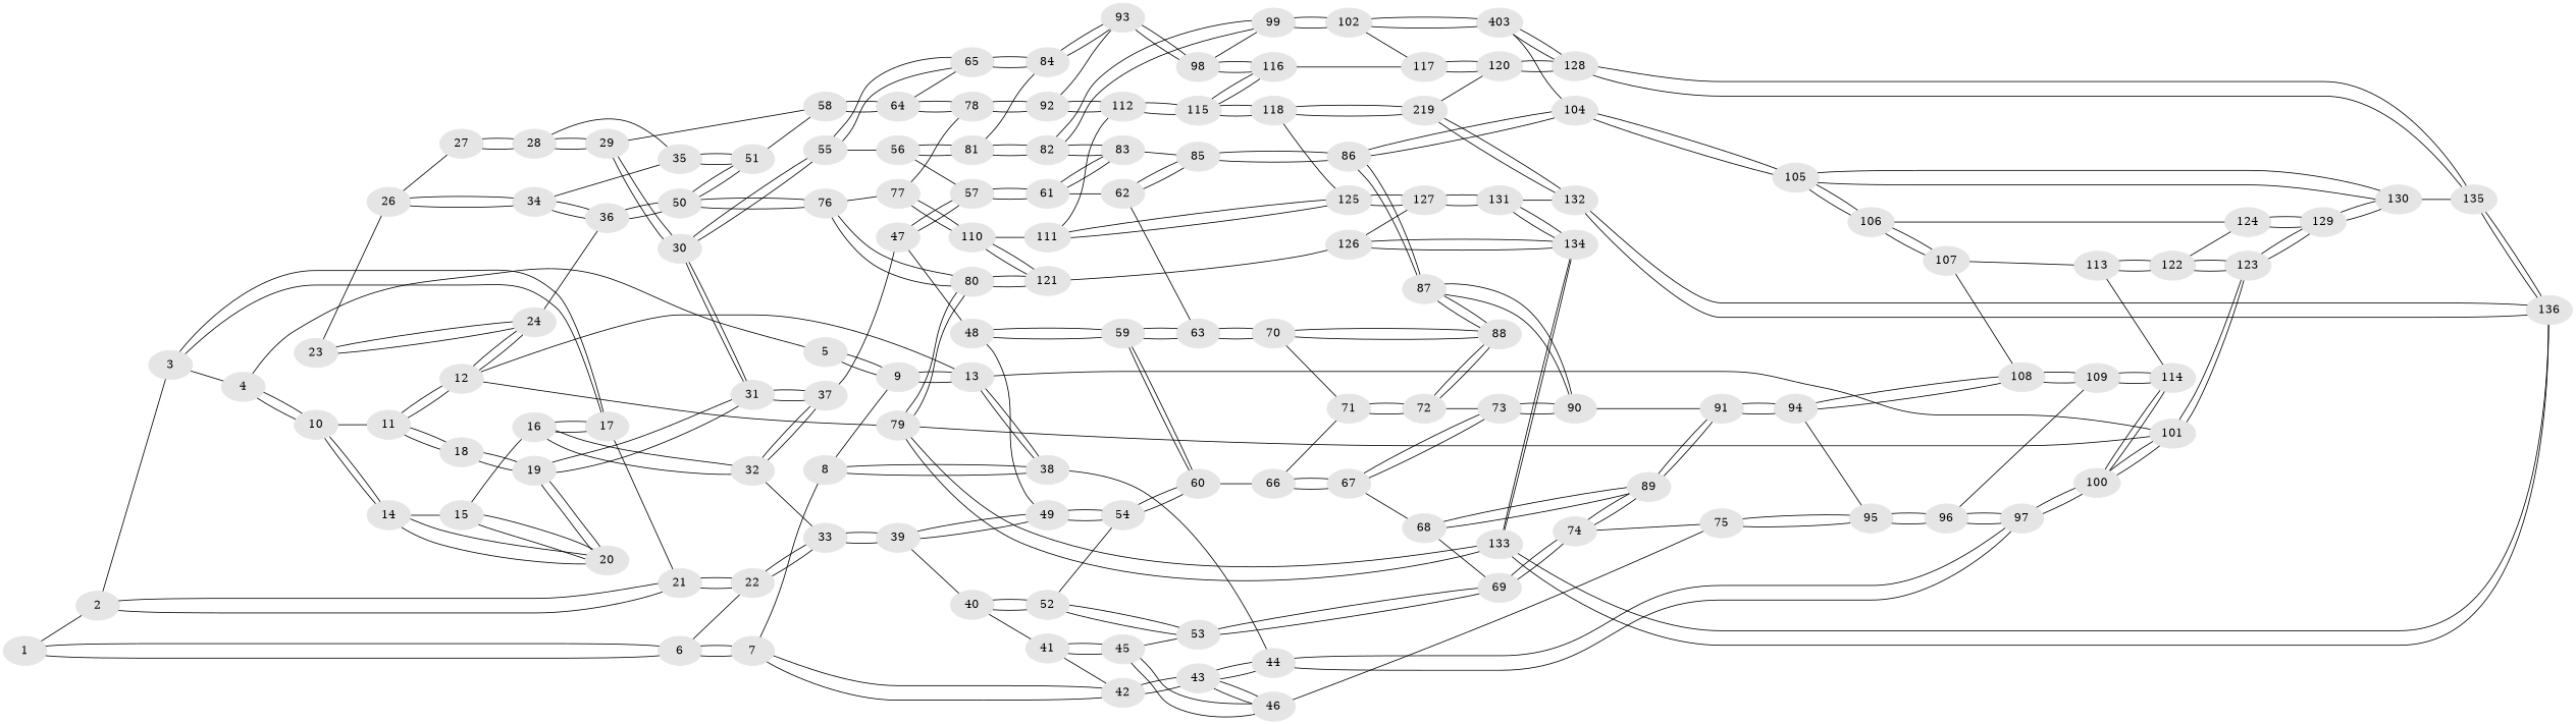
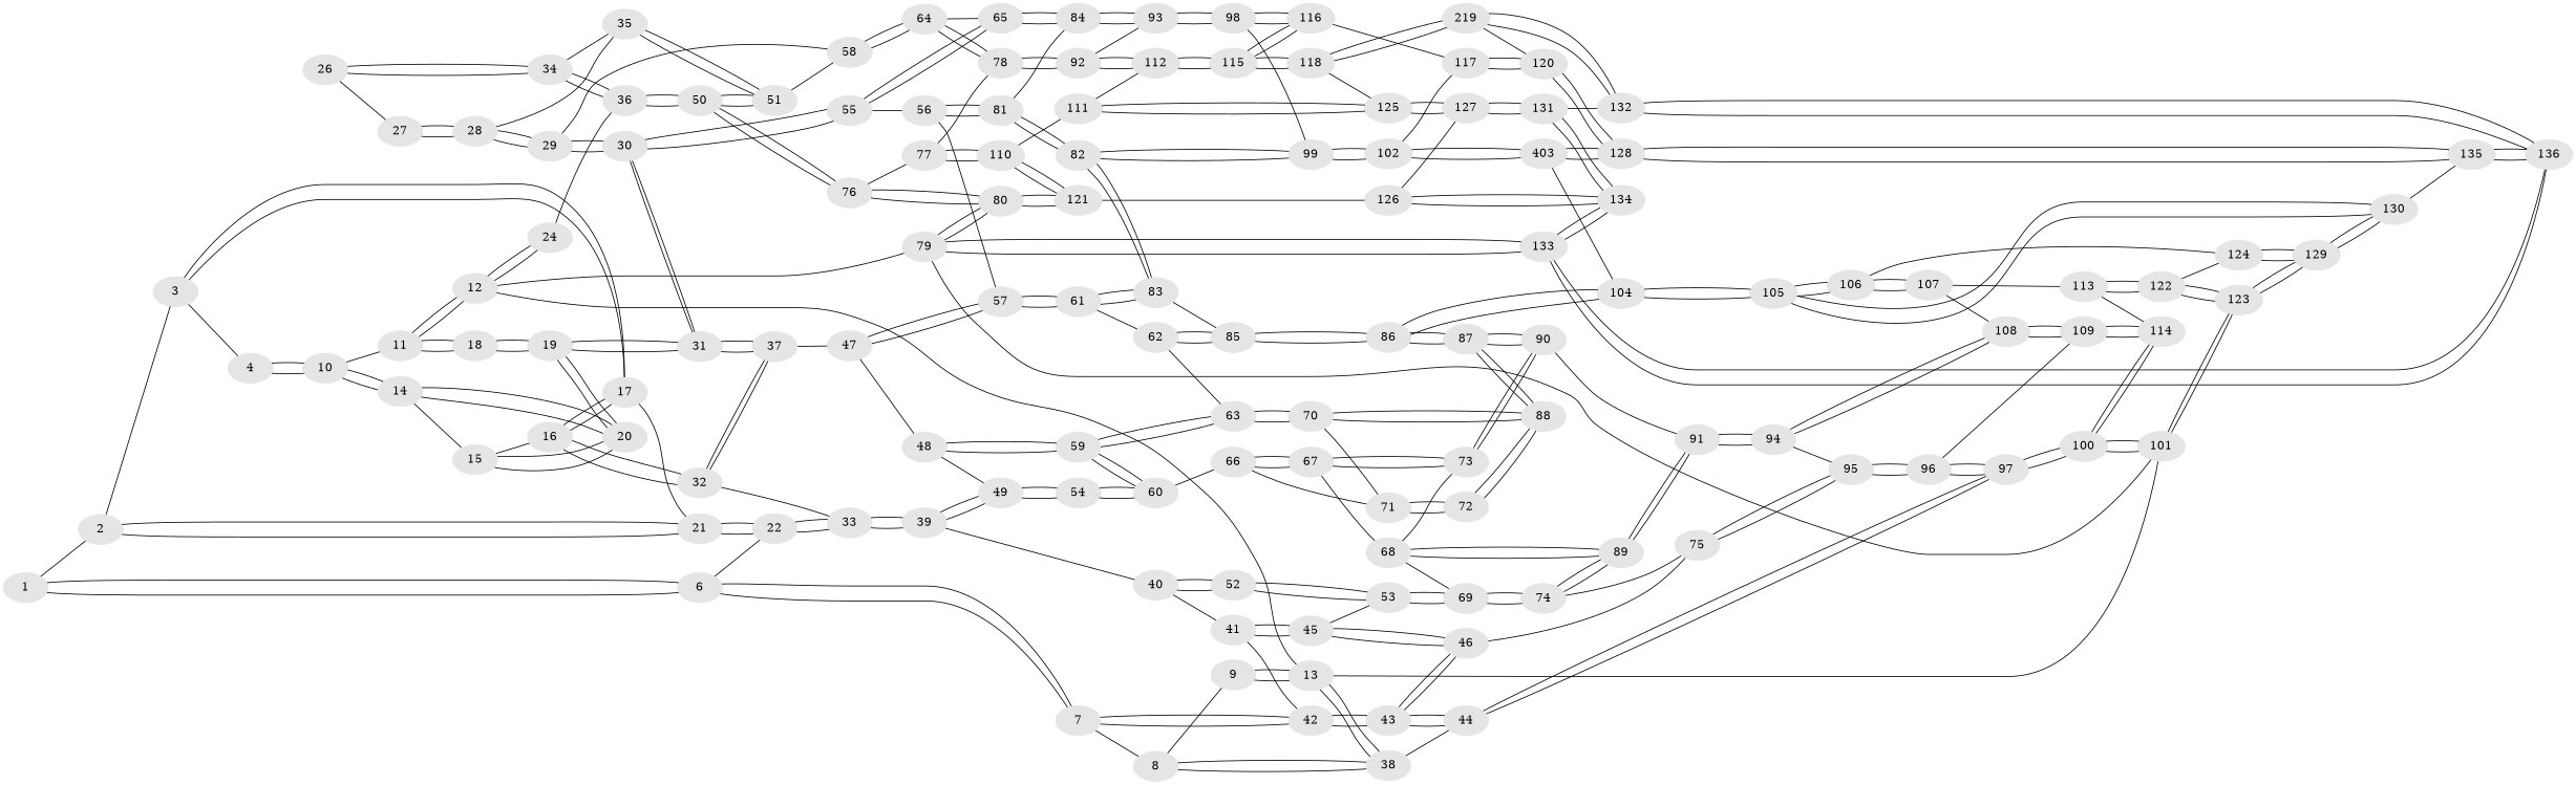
  graph {
    rankdir=LR
    node [color=gray90 style=filled]
    1
    2
    6
    3
    21
    7
    22
    4
    17
-   5
    10
    9
    11
    14
    13
    8
    42
    33
    38
    43
    44
    101
    12
    18
    15
    20
    24
    79
    19
    36
    80
    133
    123
    16
    32
    37
    31
    39
-   23
    26
    27
    34
    50
    28
    35
    29
    30
    58
    51
    55
    64
    56
    65
    47
    40
    49
    76
    48
    57
    97
    41
    52
    54
    45
    53
    46
    75
    100
    69
    95
    59
    61
    60
    63
    77
    74
    66
    81
    84
    82
    62
    83
    78
    70
    67
    71
    85
    86
    88
    92
    93
    68
    73
    72
    89
    90
    91
    96
    110
    121
    111
    112
    134
    136
    126
    99
    102
    98
    87
    104
    105
    94
    108
    115
    116
    109
    114
    117
    n119 [label=403]
    129
    128
    120
    135
    106
    130
    107
    124
    113
    122
    125
    127
    118
    n133 [label=219]
    132
    131
    1 -- 2
    1 -- 6
    1 -- 6
    2 -- 3
    2 -- 21
    2 -- 21
    6 -- 7
    6 -- 7
    6 -- 22
    3 -- 4
    3 -- 17
    3 -- 17
    21 -- 22
    21 -- 22
    7 -- 8
    7 -- 42
    7 -- 42
    22 -- 33
    22 -- 33
-   4 -- 5
    4 -- 10
    4 -- 10
    17 -- 21
-   5 -- 9
-   5 -- 9
    10 -- 11
    10 -- 14
    10 -- 14
    9 -- 13
    9 -- 13
    11 -- 12
    11 -- 12
    11 -- 18
    11 -- 18
    14 -- 15
    14 -- 20
    14 -- 20
    13 -- 38
    13 -- 38
    13 -- 101
    8 -- 9
    8 -- 38
    8 -- 38
    42 -- 43
    42 -- 43
    33 -- 39
    33 -- 39
    38 -- 44
    43 -- 44
    43 -- 44
    43 -- 46
    43 -- 46
    44 -- 97
    44 -- 97
    101 -- 123
    101 -- 123
    12 -- 13
    12 -- 24
    12 -- 24
    12 -- 79
    18 -- 19
    18 -- 19
    15 -- 20
    15 -- 20
    15 -- 16
    24 -- 36
    79 -- 101
    79 -- 80
    79 -- 80
    79 -- 133
    79 -- 133
    19 -- 20
    19 -- 20
    19 -- 31
    19 -- 31
    36 -- 50
    36 -- 50
    80 -- 121
    80 -- 121
    133 -- 134
    133 -- 134
    133 -- 136
    133 -- 136
    123 -- 129
    123 -- 129
    16 -- 17
    16 -- 17
    16 -- 32
    16 -- 32
    32 -- 33
    32 -- 37
    32 -- 37
    37 -- 47
    31 -- 37
    31 -- 37
    39 -- 40
    39 -- 49
    39 -- 49
-   23 -- 24
-   23 -- 24
-   23 -- 26
    26 -- 27
    26 -- 34
    26 -- 34
    27 -- 28
    27 -- 28
    34 -- 36
    34 -- 36
    34 -- 35
    50 -- 51
    50 -- 51
    50 -- 76
    50 -- 76
    28 -- 35
    28 -- 29
    28 -- 29
    35 -- 51
    35 -- 51
    29 -- 30
    29 -- 30
    29 -- 58
    30 -- 31
    30 -- 31
    30 -- 55
    30 -- 55
    58 -- 64
    58 -- 64
    51 -- 58
    55 -- 56
    55 -- 65
    55 -- 65
    64 -- 65
    64 -- 78
    64 -- 78
    56 -- 57
    56 -- 81
    56 -- 81
    65 -- 84
    65 -- 84
    47 -- 48
    47 -- 57
    47 -- 57
    40 -- 41
    40 -- 52
    40 -- 52
    49 -- 54
    49 -- 54
    76 -- 80
    76 -- 80
    76 -- 77
    48 -- 49
    48 -- 59
    48 -- 59
    57 -- 61
    57 -- 61
    97 -- 100
    97 -- 100
    41 -- 42
    41 -- 45
    41 -- 45
-   52 -- 54
    52 -- 53
    52 -- 53
    54 -- 60
    54 -- 60
    45 -- 53
    45 -- 46
    45 -- 46
    53 -- 69
    53 -- 69
    46 -- 75
    75 -- 95
    75 -- 95
    100 -- 101
    100 -- 101
    100 -- 114
    100 -- 114
    69 -- 74
    69 -- 74
    95 -- 96
    95 -- 96
    59 -- 60
    59 -- 60
    59 -- 63
    59 -- 63
    61 -- 62
    61 -- 83
    61 -- 83
    60 -- 66
    63 -- 70
    63 -- 70
    77 -- 78
    77 -- 110
    77 -- 110
    74 -- 75
    74 -- 89
    74 -- 89
    66 -- 67
    66 -- 67
    66 -- 71
    81 -- 84
    81 -- 82
    81 -- 82
    84 -- 93
    84 -- 93
    82 -- 83
    82 -- 83
    82 -- 99
    82 -- 99
    62 -- 63
    62 -- 85
    62 -- 85
    83 -- 85
    78 -- 92
    78 -- 92
    70 -- 71
    70 -- 88
    70 -- 88
    67 -- 68
    67 -- 73
    67 -- 73
    71 -- 72
    71 -- 72
    85 -- 86
    85 -- 86
    86 -- 87
    86 -- 87
    86 -- 104
    86 -- 104
    92 -- 93
    92 -- 112
    92 -- 112
    93 -- 98
    93 -- 98
    68 -- 69
    68 -- 89
    68 -- 89
    73 -- 90
    73 -- 90
    72 -- 88
    72 -- 88
-   72 -- 73
+   68 -- 73
    89 -- 91
    89 -- 91
    90 -- 91
    91 -- 94
    91 -- 94
    96 -- 97
    96 -- 97
    96 -- 109
    110 -- 121
    110 -- 121
    110 -- 111
    121 -- 126
    111 -- 112
    111 -- 125
    111 -- 125
    112 -- 115
    112 -- 115
    126 -- 134
    126 -- 134
    126 -- 127
    99 -- 102
    99 -- 102
    102 -- 117
    102 -- n119
    102 -- n119
    98 -- 99
    98 -- 116
    98 -- 116
    87 -- 88
    87 -- 88
    87 -- 90
    87 -- 90
    104 -- 105
    104 -- 105
    105 -- 106
    105 -- 106
    105 -- 130
    105 -- 130
    94 -- 95
    94 -- 108
    94 -- 108
    108 -- 109
    108 -- 109
    115 -- 116
    115 -- 116
    115 -- 118
    115 -- 118
    116 -- 117
    109 -- 114
    109 -- 114
    117 -- 120
    117 -- 120
    n119 -- 104
    n119 -- 128
    n119 -- 128
    129 -- 130
    129 -- 130
    128 -- 135
    128 -- 135
    120 -- 128
    120 -- 128
    135 -- 136
    135 -- 136
    106 -- 107
    106 -- 107
    106 -- 124
    130 -- 135
    107 -- 108
    107 -- 113
    124 -- 129
    124 -- 129
    113 -- 114
    113 -- 122
    113 -- 122
    122 -- 123
    122 -- 123
    122 -- 124
    125 -- 127
    125 -- 127
    127 -- 131
    127 -- 131
    118 -- 125
    118 -- n133
    118 -- n133
    n133 -- 120
    n133 -- 132
    n133 -- 132
    132 -- 136
    132 -- 136
    131 -- 134
    131 -- 134
    131 -- 132
  }
